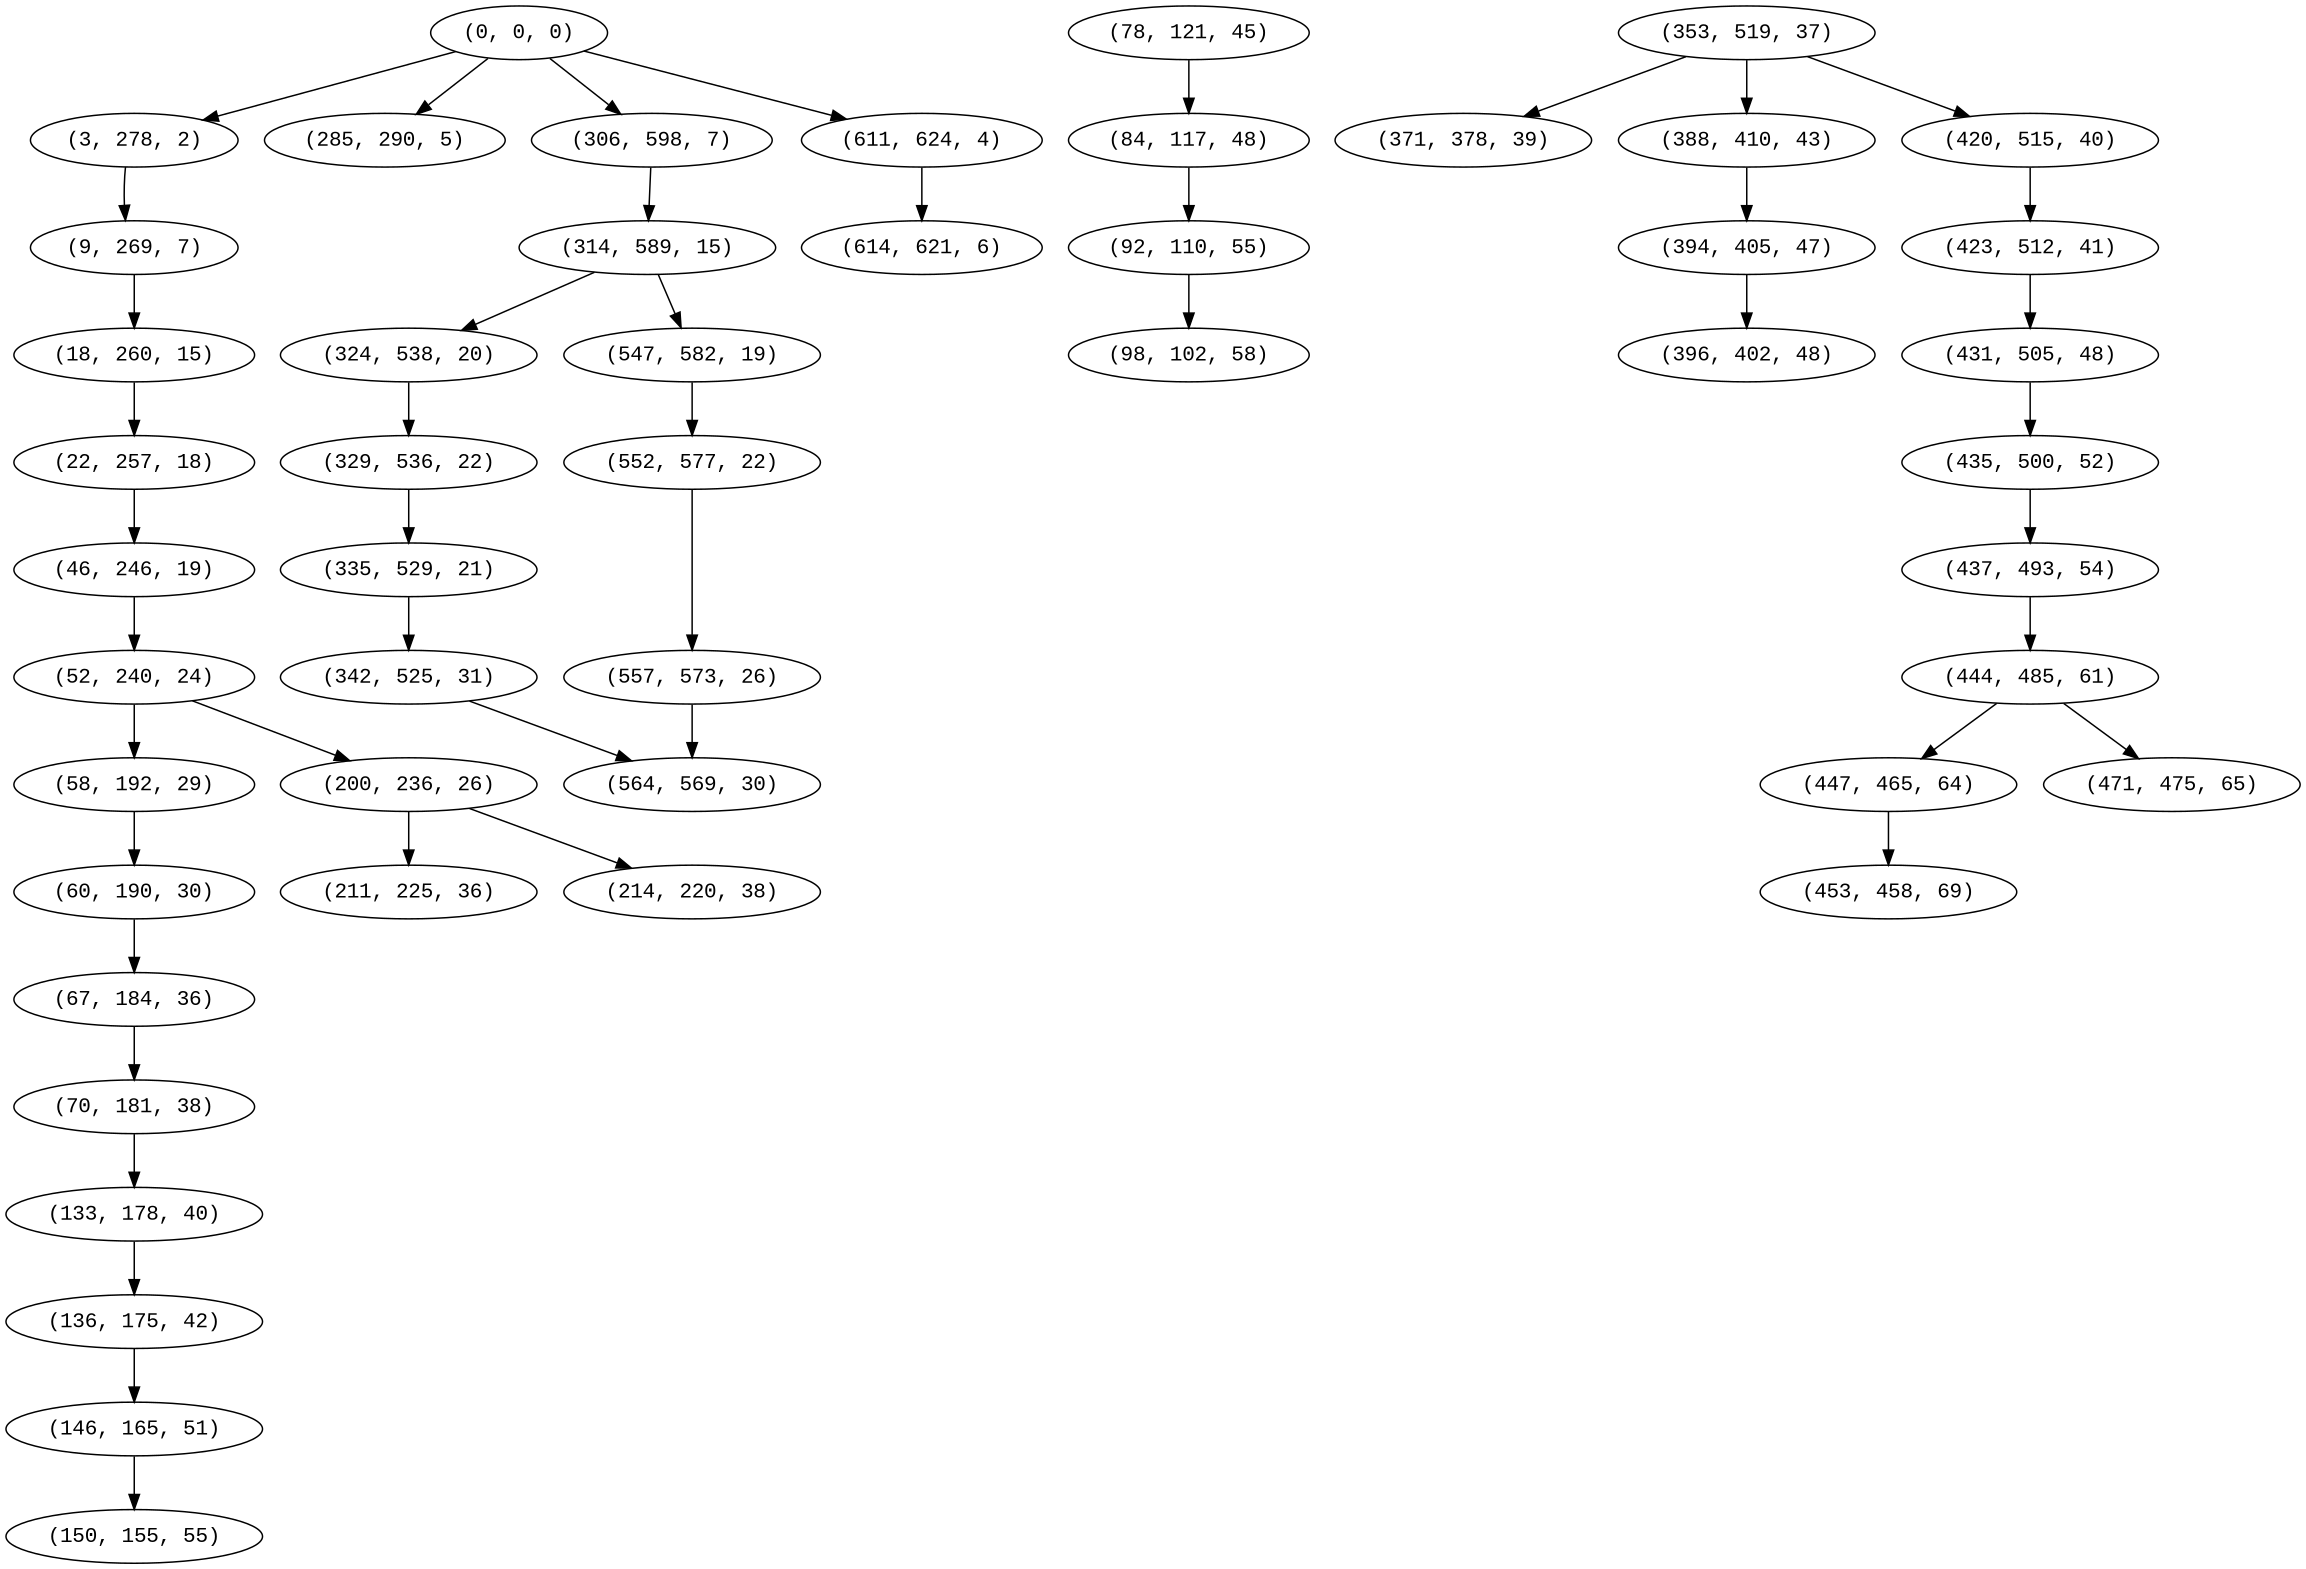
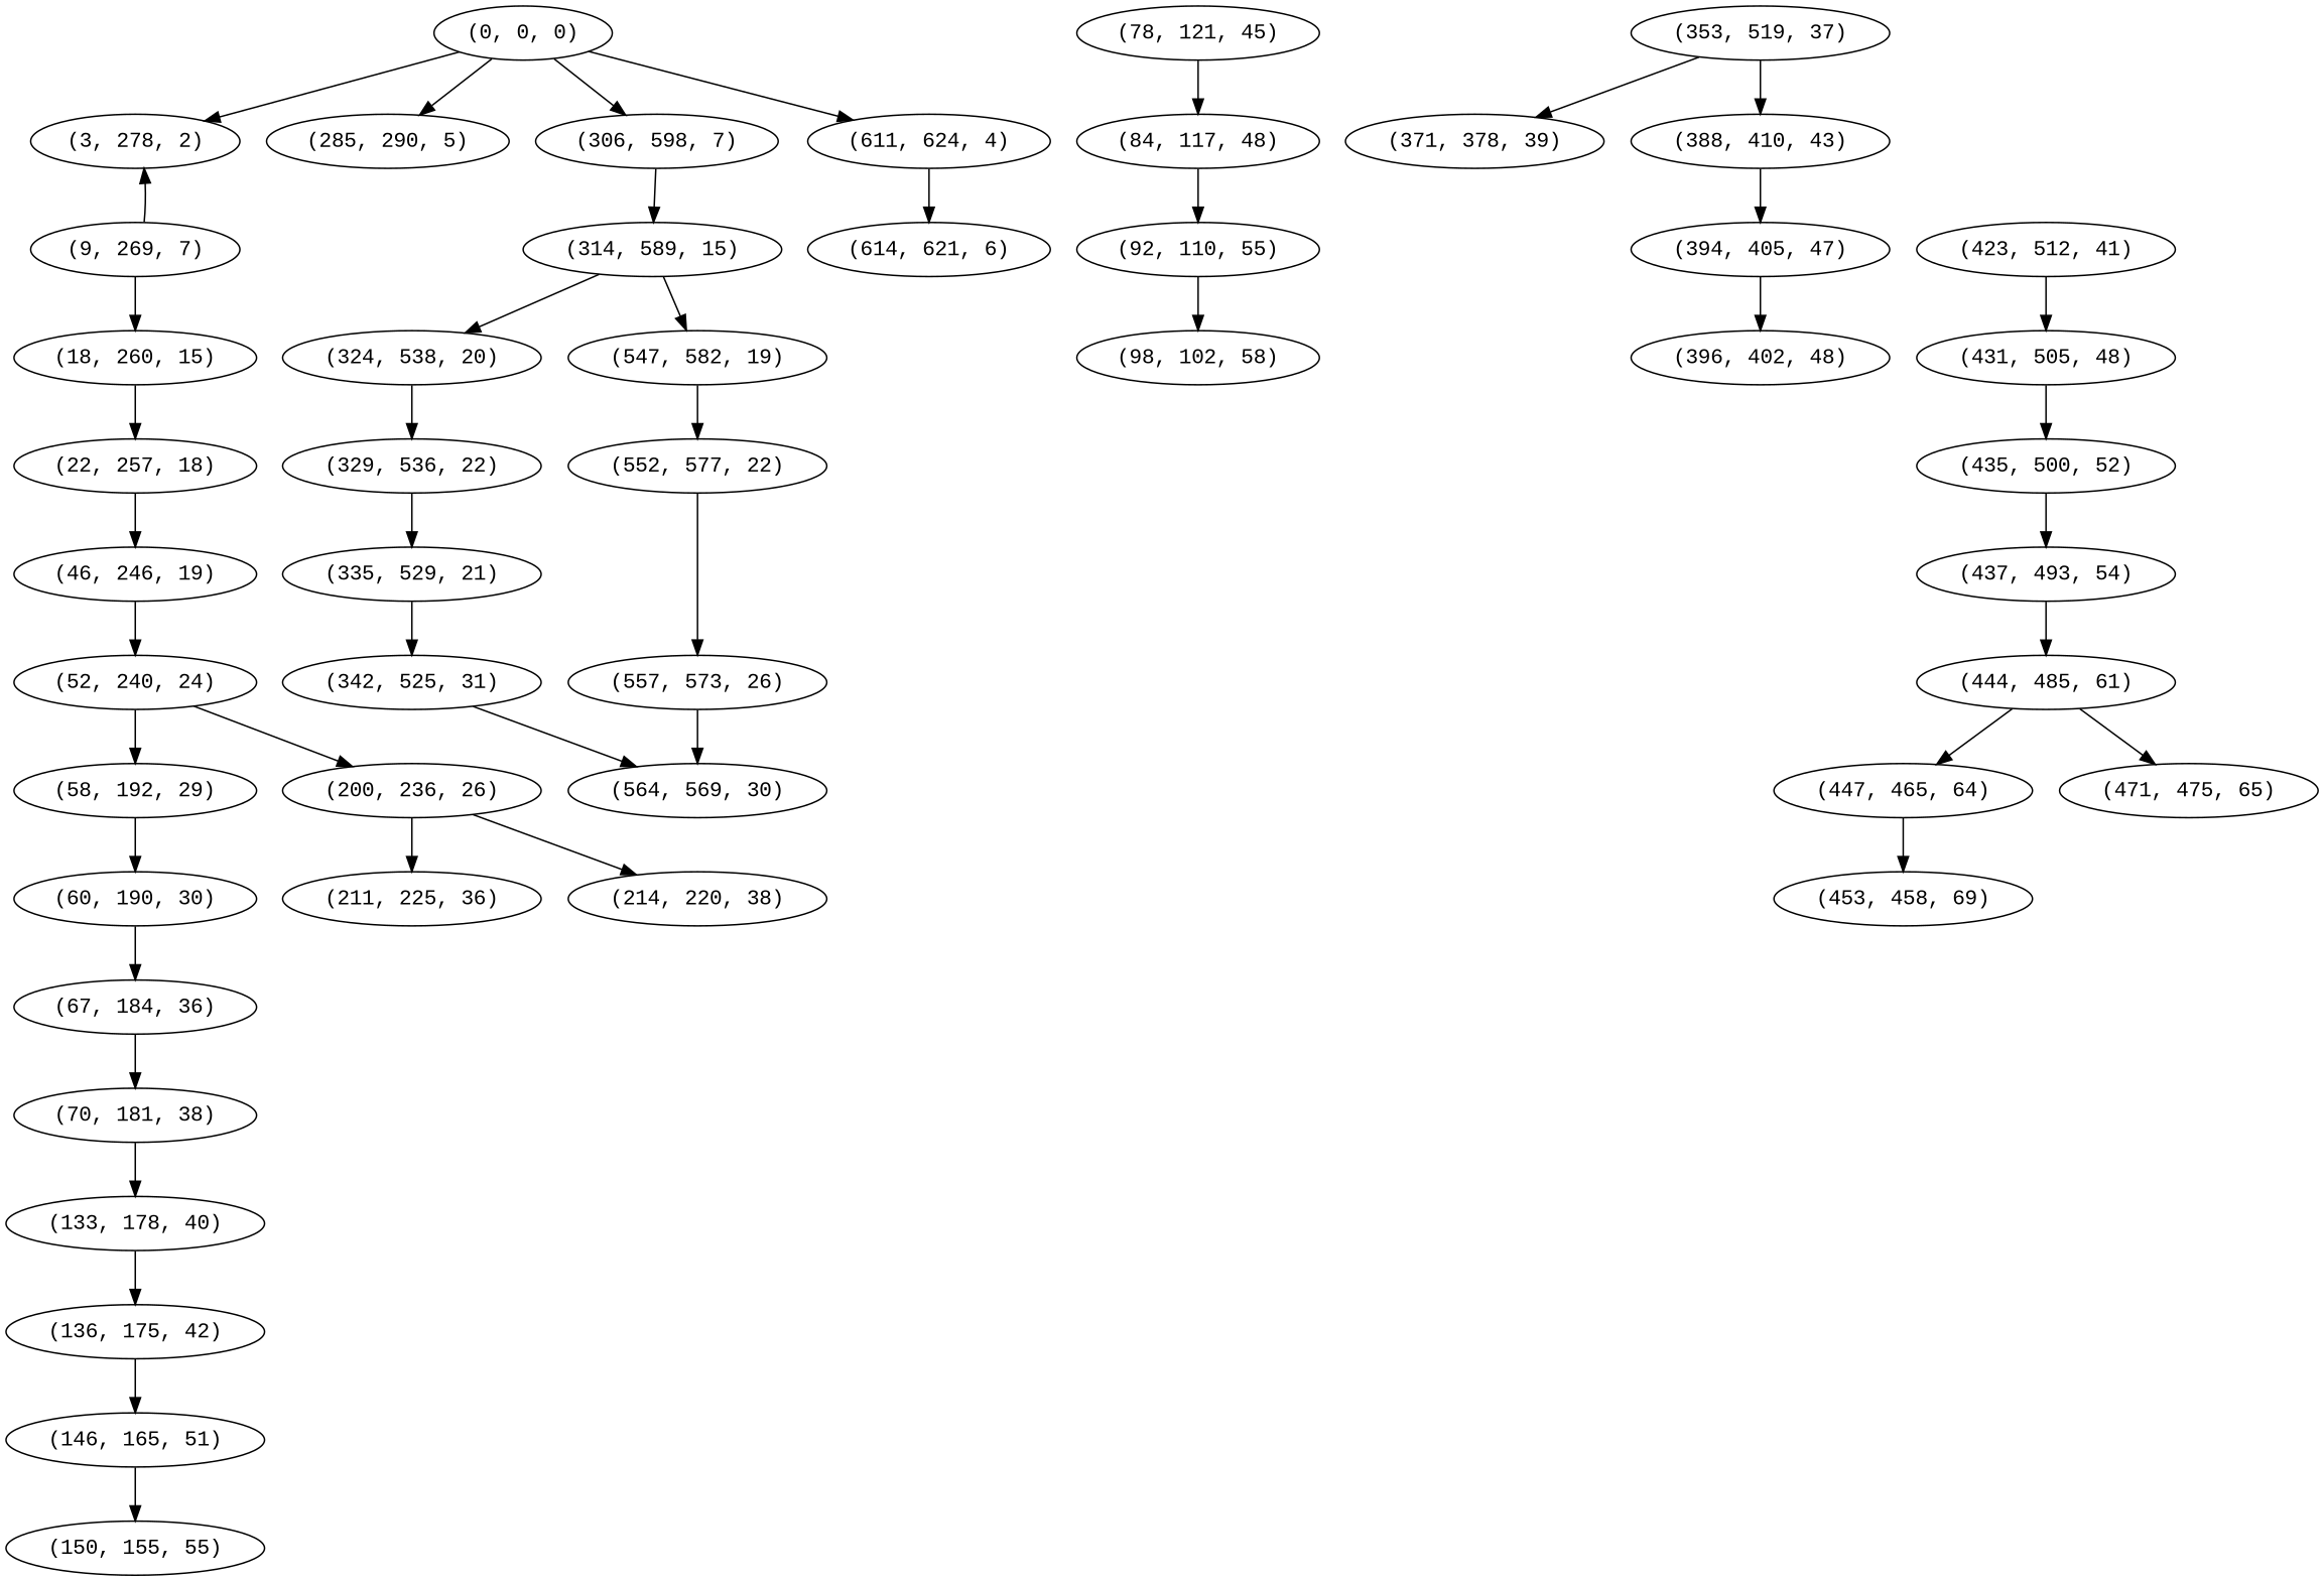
  digraph {
    fontname="Liberation Mono"
    node [fontname="Liberation Mono"]
    edge [fontname="Liberation Mono"]
    "(0, 0, 0)"
    "(3, 278, 2)"
    "(285, 290, 5)"
    "(306, 598, 7)"
    "(611, 624, 4)"
    "(9, 269, 7)"
    "(314, 589, 15)"
    "(614, 621, 6)"
    "(18, 260, 15)"
    "(22, 257, 18)"
    "(46, 246, 19)"
    "(52, 240, 24)"
    "(58, 192, 29)"
    "(200, 236, 26)"
    "(60, 190, 30)"
    "(211, 225, 36)"
    "(214, 220, 38)"
    "(67, 184, 36)"
    "(70, 181, 38)"
    "(133, 178, 40)"
    "(136, 175, 42)"
    "(78, 121, 45)"
    "(84, 117, 48)"
    "(92, 110, 55)"
    "(98, 102, 58)"
    "(146, 165, 51)"
    "(150, 155, 55)"
    "(324, 538, 20)"
    "(547, 582, 19)"
    "(329, 536, 22)"
    "(552, 577, 22)"
    n32 [label="(335, 529, 21)"]
    "(342, 525, 31)"
    "(564, 569, 30)"
    "(353, 519, 37)"
    "(371, 378, 39)"
    "(388, 410, 43)"
-   "(420, 515, 40)"
    "(394, 405, 47)"
    "(423, 512, 41)"
    "(396, 402, 48)"
    "(431, 505, 48)"
    "(435, 500, 52)"
    "(437, 493, 54)"
    "(444, 485, 61)"
    "(447, 465, 64)"
    "(471, 475, 65)"
    "(453, 458, 69)"
    "(557, 573, 26)"
    "(0, 0, 0)" -> "(3, 278, 2)"
    "(0, 0, 0)" -> "(285, 290, 5)"
    "(0, 0, 0)" -> "(306, 598, 7)"
    "(0, 0, 0)" -> "(611, 624, 4)"
-   "(3, 278, 2)" -> "(9, 269, 7)"
+   "(9, 269, 7)" -> "(3, 278, 2)"
    "(306, 598, 7)" -> "(314, 589, 15)"
    "(611, 624, 4)" -> "(614, 621, 6)"
    "(9, 269, 7)" -> "(18, 260, 15)"
    "(314, 589, 15)" -> "(324, 538, 20)"
    "(314, 589, 15)" -> "(547, 582, 19)"
    "(18, 260, 15)" -> "(22, 257, 18)"
    "(22, 257, 18)" -> "(46, 246, 19)"
    "(46, 246, 19)" -> "(52, 240, 24)"
    "(52, 240, 24)" -> "(58, 192, 29)"
    "(52, 240, 24)" -> "(200, 236, 26)"
    "(58, 192, 29)" -> "(60, 190, 30)"
    "(200, 236, 26)" -> "(211, 225, 36)"
    "(200, 236, 26)" -> "(214, 220, 38)"
    "(60, 190, 30)" -> "(67, 184, 36)"
    "(67, 184, 36)" -> "(70, 181, 38)"
    "(70, 181, 38)" -> "(133, 178, 40)"
    "(133, 178, 40)" -> "(136, 175, 42)"
    "(136, 175, 42)" -> "(146, 165, 51)"
    "(78, 121, 45)" -> "(84, 117, 48)"
    "(84, 117, 48)" -> "(92, 110, 55)"
    "(92, 110, 55)" -> "(98, 102, 58)"
    "(146, 165, 51)" -> "(150, 155, 55)"
    "(324, 538, 20)" -> "(329, 536, 22)"
    "(547, 582, 19)" -> "(552, 577, 22)"
    "(329, 536, 22)" -> n32
    "(552, 577, 22)" -> "(557, 573, 26)"
    n32 -> "(342, 525, 31)"
    "(342, 525, 31)" -> "(564, 569, 30)"
    "(353, 519, 37)" -> "(371, 378, 39)"
    "(353, 519, 37)" -> "(388, 410, 43)"
-   "(353, 519, 37)" -> "(420, 515, 40)"
    "(388, 410, 43)" -> "(394, 405, 47)"
-   "(420, 515, 40)" -> "(423, 512, 41)"
    "(394, 405, 47)" -> "(396, 402, 48)"
    "(423, 512, 41)" -> "(431, 505, 48)"
    "(431, 505, 48)" -> "(435, 500, 52)"
    "(435, 500, 52)" -> "(437, 493, 54)"
    "(437, 493, 54)" -> "(444, 485, 61)"
    "(444, 485, 61)" -> "(447, 465, 64)"
    "(444, 485, 61)" -> "(471, 475, 65)"
    "(447, 465, 64)" -> "(453, 458, 69)"
    "(557, 573, 26)" -> "(564, 569, 30)"
  }
